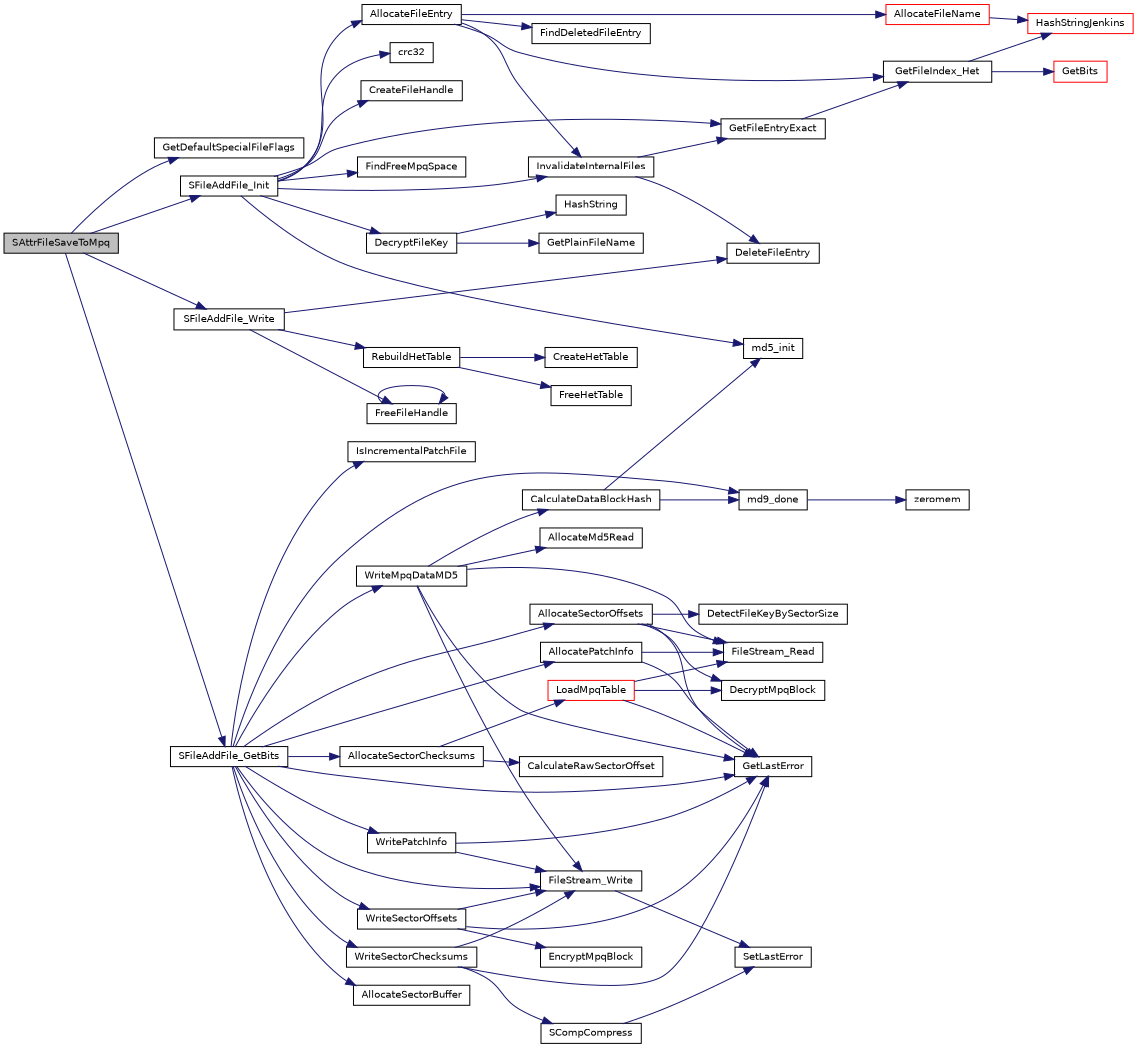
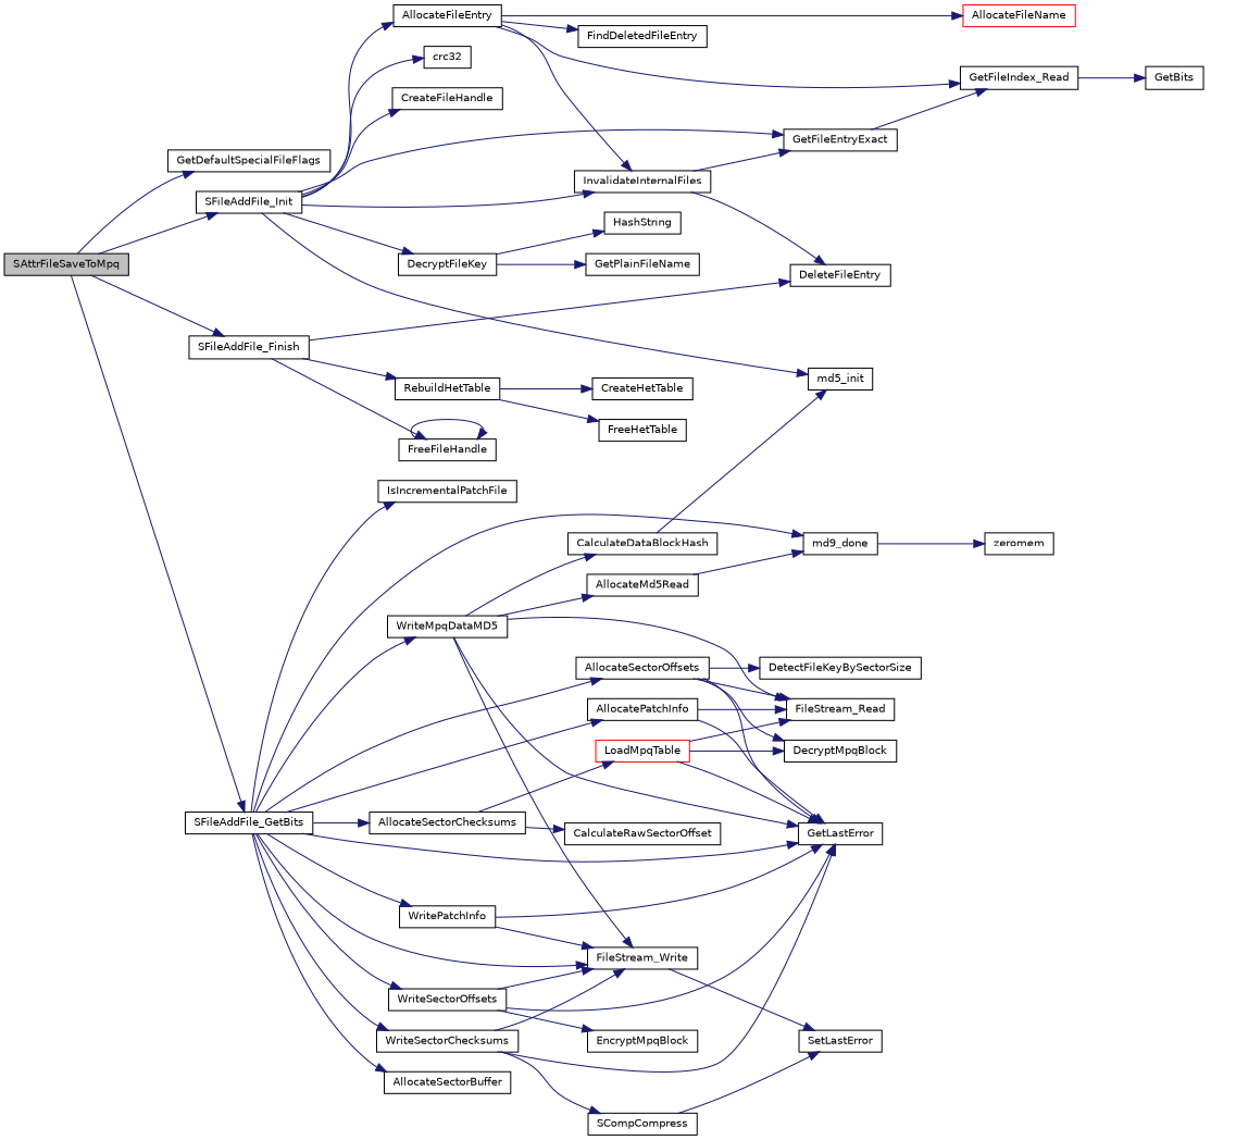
  digraph {
    rankdir=LR
    node [color=black fillcolor=white fontname=Helvetica fontsize=10 shape=record style=filled]
    edge [color=midnightblue fontname=Helvetica fontsize=10 labelfontname=Helvetica labelfontsize=10 style=solid]
    n1 [fillcolor=grey75 fontcolor=black height=0.2 label=SAttrFileSaveToMpq width=0.4]
    n2 [height=0.2 label=GetDefaultSpecialFileFlags width=0.4]
    n3 [height=0.2 label=SFileAddFile_Init width=0.4]
    n4 [height=0.2 label=SFileAddFile_GetBits width=0.4]
-   n5 [height=0.2 label=SFileAddFile_Write width=0.4]
+   n5 [height=0.2 label=SFileAddFile_Finish width=0.4]
    n6 [height=0.2 label=CreateFileHandle width=0.4]
-   n7 [height=0.2 label=FindFreeMpqSpace width=0.4]
    n8 [height=0.2 label=GetFileEntryExact width=0.4]
    n9 [height=0.2 label=AllocateFileEntry width=0.4]
    n10 [height=0.2 label=InvalidateInternalFiles width=0.4]
    n11 [height=0.2 label=DecryptFileKey width=0.4]
    n12 [height=0.2 label=md5_init width=0.4]
    n13 [height=0.2 label=crc32 width=0.4]
    n14 [height=0.2 label=AllocateSectorBuffer width=0.4]
    n15 [height=0.2 label=IsIncrementalPatchFile width=0.4]
    n16 [height=0.2 label=AllocatePatchInfo width=0.4]
    n17 [height=0.2 label=GetLastError width=0.4]
    n18 [height=0.2 label=AllocateSectorOffsets width=0.4]
    n19 [height=0.2 label=AllocateSectorChecksums width=0.4]
    n20 [height=0.2 label=FileStream_Write width=0.4]
    n21 [height=0.2 label=md9_done width=0.4]
    n22 [height=0.2 label=WriteSectorChecksums width=0.4]
    n23 [height=0.2 label=WritePatchInfo width=0.4]
    n24 [height=0.2 label=WriteSectorOffsets width=0.4]
    n25 [height=0.2 label=WriteMpqDataMD5 width=0.4]
    n26 [height=0.2 label=DeleteFileEntry width=0.4]
    n27 [height=0.2 label=RebuildHetTable width=0.4]
    n28 [height=0.2 label=FreeFileHandle width=0.4]
-   n29 [height=0.2 label=GetFileIndex_Het width=0.4]
+   n29 [height=0.2 label=GetFileIndex_Read width=0.4]
    n30 [height=0.2 label=FindDeletedFileEntry width=0.4]
    n31 [color=red height=0.2 label=AllocateFileName width=0.4]
    n32 [height=0.2 label=GetPlainFileName width=0.4]
    n33 [height=0.2 label=HashString width=0.4]
-   n34 [color=red height=0.2 label=HashStringJenkins width=0.4]
-   n35 [color=red height=0.2 label=GetBits width=0.4]
+   n35 [height=0.2 label=GetBits width=0.4]
    n36 [height=0.2 label=FileStream_Read width=0.4]
    n37 [height=0.2 label=DetectFileKeyBySectorSize width=0.4]
    n38 [height=0.2 label=DecryptMpqBlock width=0.4]
    n39 [height=0.2 label=CalculateRawSectorOffset width=0.4]
    n40 [color=red height=0.2 label=LoadMpqTable width=0.4]
    n41 [height=0.2 label=SetLastError width=0.4]
    n42 [height=0.2 label=zeromem width=0.4]
    n43 [height=0.2 label=SCompCompress width=0.4]
    n44 [height=0.2 label=EncryptMpqBlock width=0.4]
    n45 [height=0.2 label=AllocateMd5Read width=0.4]
    n46 [height=0.2 label=CalculateDataBlockHash width=0.4]
    n47 [height=0.2 label=CreateHetTable width=0.4]
    n48 [height=0.2 label=FreeHetTable width=0.4]
    n1 -> n2
    n1 -> n3
    n1 -> n4
    n1 -> n5
    n3 -> n6
-   n3 -> n7
    n3 -> n8
    n3 -> n9
    n3 -> n10
    n3 -> n11
    n3 -> n12
    n3 -> n13
    n4 -> n14
    n4 -> n15
    n4 -> n16
    n4 -> n17
    n4 -> n18
    n4 -> n19
    n4 -> n20
    n4 -> n21
    n4 -> n22
    n4 -> n23
    n4 -> n24
    n4 -> n25
    n5 -> n26
    n5 -> n27
    n5 -> n28
    n8 -> n29
    n9 -> n10
    n9 -> n29
    n9 -> n30
    n9 -> n31
    n10 -> n8
    n10 -> n26
    n11 -> n32
    n11 -> n33
    n16 -> n17
    n16 -> n36
    n18 -> n17
    n18 -> n36
    n18 -> n37
    n18 -> n38
    n19 -> n39
    n19 -> n40
    n20 -> n41
    n21 -> n42
    n22 -> n17
    n22 -> n20
    n22 -> n43
    n23 -> n17
    n23 -> n20
    n24 -> n17
    n24 -> n20
    n24 -> n44
    n25 -> n17
    n25 -> n20
    n25 -> n36
    n25 -> n45
    n25 -> n46
    n27 -> n47
    n27 -> n48
    n28 -> n28
-   n29 -> n34
    n29 -> n35
-   n31 -> n34
    n40 -> n17
    n40 -> n36
    n40 -> n38
    n43 -> n41
    n46 -> n12
-   n46 -> n21
+   n45 -> n21
  }
